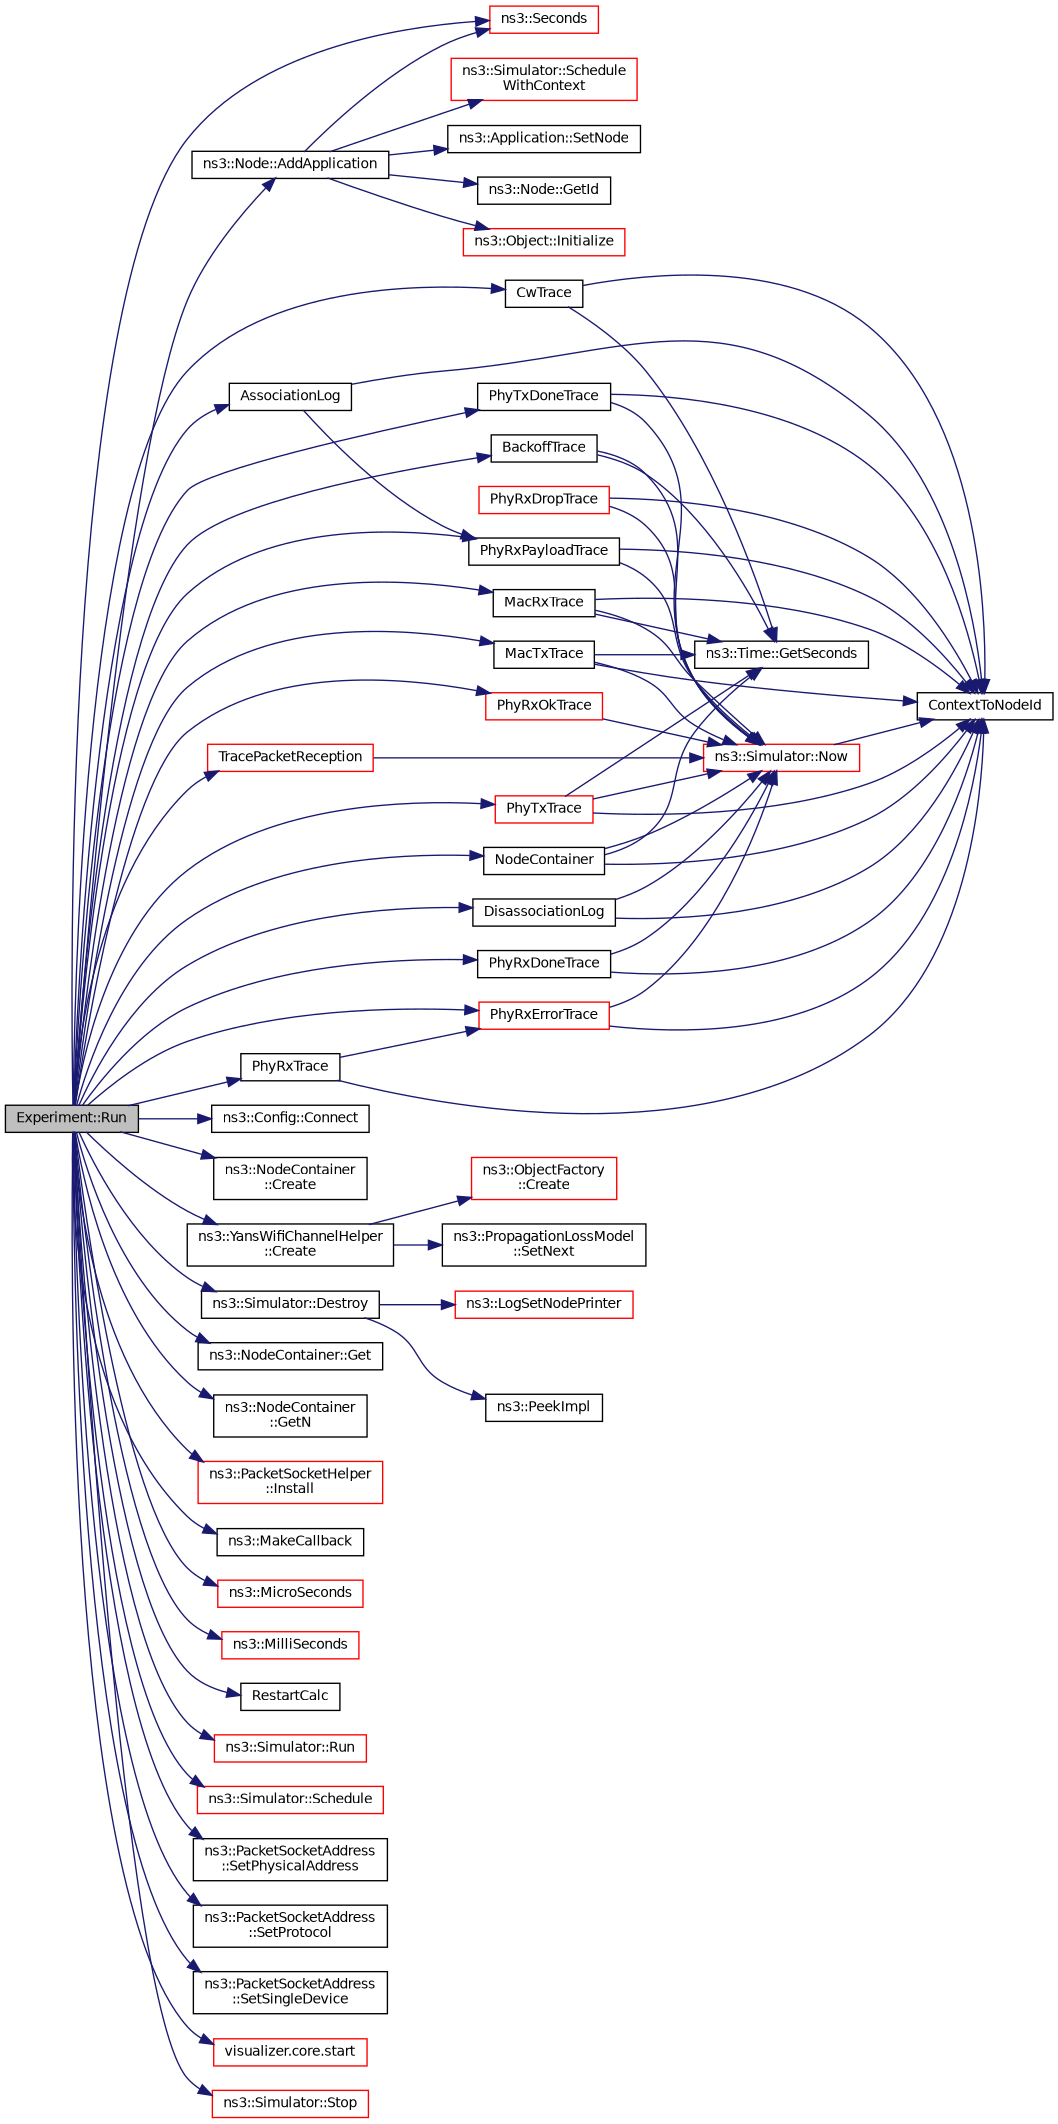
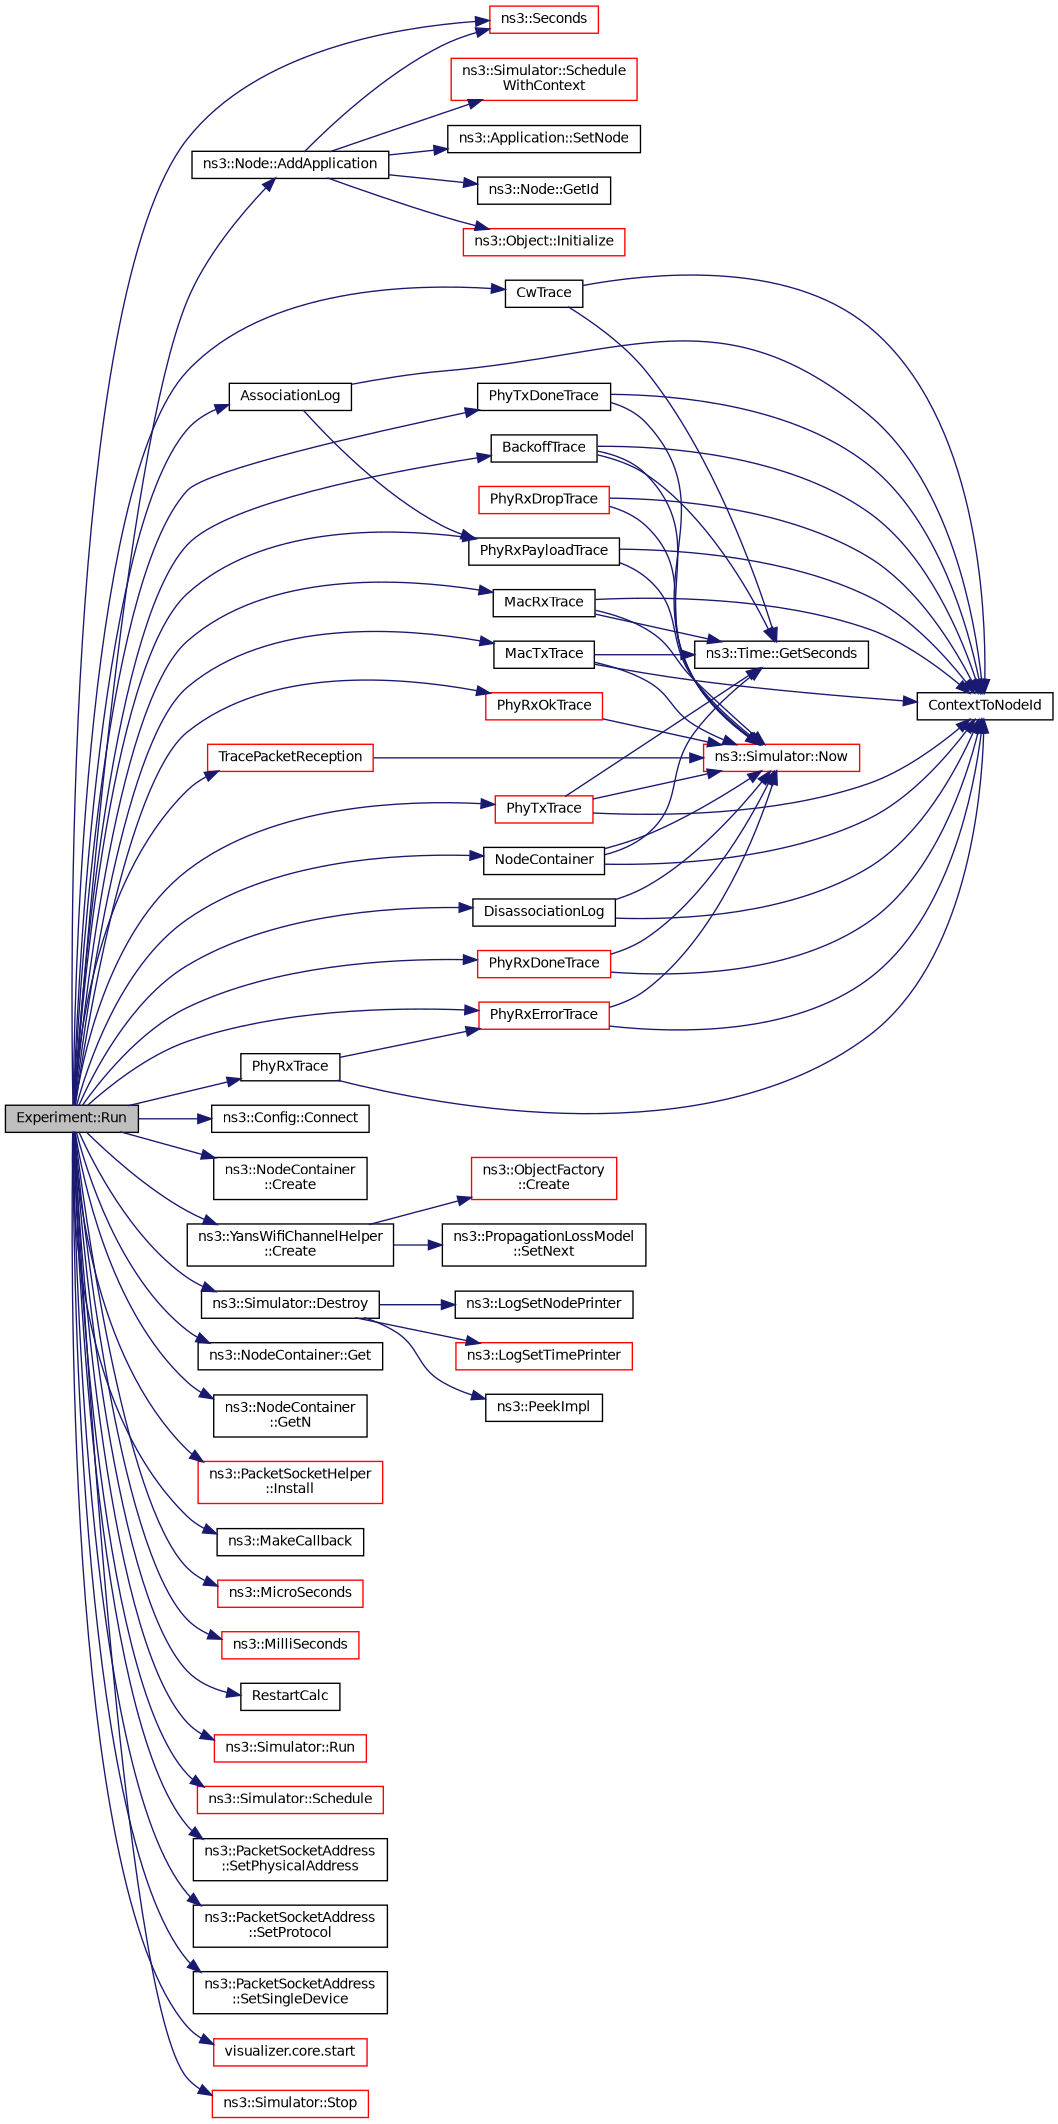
  digraph {
    rankdir=LR
    node [color=black fillcolor=white fontname=Helvetica fontsize=10 shape=record style=filled]
    edge [color=midnightblue fontname=Helvetica fontsize=10 labelfontname=Helvetica labelfontsize=10 style=solid]
    n1 [fillcolor=grey75 fontcolor=black height=0.2 label="Experiment::Run" width=0.4]
    n2 [height=0.2 label="ns3::Node::AddApplication" width=0.4]
    n3 [color=red height=0.2 label="ns3::Seconds" width=0.4]
    n4 [height=0.2 label=AssociationLog width=0.4]
    n5 [height=0.2 label=BackoffTrace width=0.4]
    n6 [height=0.2 label="ns3::Config::Connect" width=0.4]
    n7 [height=0.2 label="ns3::NodeContainer\l::Create" width=0.4]
    n8 [height=0.2 label="ns3::YansWifiChannelHelper\l::Create" width=0.4]
    n9 [height=0.2 label=CwTrace width=0.4]
    n10 [height=0.2 label="ns3::Simulator::Destroy" width=0.4]
    n11 [height=0.2 label=DisassociationLog width=0.4]
    n12 [height=0.2 label="ns3::NodeContainer::Get" width=0.4]
    n13 [height=0.2 label="ns3::NodeContainer\l::GetN" width=0.4]
    n14 [color=red height=0.2 label="ns3::PacketSocketHelper\l::Install" width=0.4]
    n15 [height=0.2 label=MacRxTrace width=0.4]
    n16 [height=0.2 label=MacTxTrace width=0.4]
    n17 [height=0.2 label="ns3::MakeCallback" width=0.4]
    n18 [color=red height=0.2 label="ns3::MicroSeconds" width=0.4]
    n19 [color=red height=0.2 label="ns3::MilliSeconds" width=0.4]
-   n20 [height=0.2 label=PhyRxDoneTrace width=0.4]
+   n20 [color=red height=0.2 label=PhyRxDoneTrace width=0.4]
    n21 [color=red height=0.2 label=PhyRxErrorTrace width=0.4]
    n22 [color=red height=0.2 label=PhyRxOkTrace width=0.4]
    n23 [height=0.2 label=PhyRxPayloadTrace width=0.4]
    n24 [height=0.2 label=PhyRxTrace width=0.4]
    n25 [height=0.2 label=PhyTxDoneTrace width=0.4]
    n26 [color=red height=0.2 label=PhyTxTrace width=0.4]
    n27 [height=0.2 label=RestartCalc width=0.4]
    n28 [color=red height=0.2 label="ns3::Simulator::Run" width=0.4]
    n29 [color=red height=0.2 label="ns3::Simulator::Schedule" width=0.4]
    n30 [height=0.2 label="ns3::PacketSocketAddress\l::SetPhysicalAddress" width=0.4]
    n31 [height=0.2 label="ns3::PacketSocketAddress\l::SetProtocol" width=0.4]
    n32 [height=0.2 label="ns3::PacketSocketAddress\l::SetSingleDevice" width=0.4]
    n33 [height=0.2 label=NodeContainer width=0.4]
    n34 [color=red height=0.2 label="visualizer.core.start" width=0.4]
    n35 [color=red height=0.2 label="ns3::Simulator::Stop" width=0.4]
    n36 [color=red height=0.2 label=TracePacketReception width=0.4]
    n37 [height=0.2 label="ns3::Node::GetId" width=0.4]
    n38 [color=red height=0.2 label="ns3::Object::Initialize" width=0.4]
    n39 [color=red height=0.2 label="ns3::Simulator::Schedule\lWithContext" width=0.4]
    n40 [height=0.2 label="ns3::Application::SetNode" width=0.4]
    n41 [height=0.2 label=ContextToNodeId width=0.4]
    n42 [color=red height=0.2 label="ns3::Simulator::Now" width=0.4]
    n43 [height=0.2 label="ns3::Time::GetSeconds" width=0.4]
    n44 [color=red height=0.2 label="ns3::ObjectFactory\l::Create" width=0.4]
    n45 [height=0.2 label="ns3::PropagationLossModel\l::SetNext" width=0.4]
-   n46 [color=red height=0.2 label="ns3::LogSetNodePrinter" width=0.4]
+   n46 [height=0.2 label="ns3::LogSetNodePrinter" width=0.4]
+   n47 [color=red height=0.2 label="ns3::LogSetTimePrinter" width=0.4]
    n48 [height=0.2 label="ns3::PeekImpl" width=0.4]
    n49 [color=red height=0.2 label=PhyRxDropTrace width=0.4]
    n1 -> n2
    n1 -> n3
    n1 -> n4
    n1 -> n5
    n1 -> n6
    n1 -> n7
    n1 -> n8
    n1 -> n9
    n1 -> n10
    n1 -> n11
    n1 -> n12
    n1 -> n13
    n1 -> n14
    n1 -> n15
    n1 -> n16
    n1 -> n17
    n1 -> n18
    n1 -> n19
    n1 -> n20
    n1 -> n21
    n1 -> n22
    n1 -> n23
    n1 -> n24
    n1 -> n25
    n1 -> n26
    n1 -> n27
    n1 -> n28
    n1 -> n29
    n1 -> n30
    n1 -> n31
    n1 -> n32
    n1 -> n33
    n1 -> n34
    n1 -> n35
    n1 -> n36
    n2 -> n3
    n2 -> n37
    n2 -> n38
    n2 -> n39
    n2 -> n40
    n4 -> n23
    n4 -> n41
-   n42 -> n41
+   n5 -> n41
    n5 -> n42
    n5 -> n43
    n8 -> n44
    n8 -> n45
    n9 -> n41
    n9 -> n43
    n10 -> n46
+   n10 -> n47
    n10 -> n48
    n11 -> n41
    n11 -> n42
    n15 -> n41
    n15 -> n42
    n15 -> n43
    n16 -> n41
    n16 -> n42
    n16 -> n43
    n20 -> n41
    n20 -> n42
    n21 -> n41
    n21 -> n42
    n22 -> n42
    n23 -> n41
    n23 -> n42
    n24 -> n21
    n24 -> n41
    n25 -> n41
    n25 -> n42
    n26 -> n41
    n26 -> n42
    n26 -> n43
    n33 -> n41
    n33 -> n42
    n33 -> n43
    n36 -> n42
    n49 -> n41
    n49 -> n42
  }
